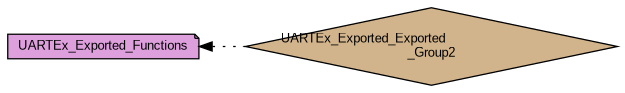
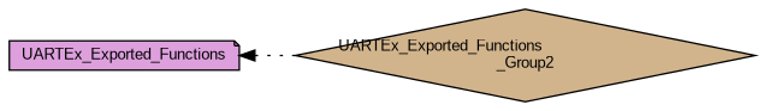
  digraph {
    rankdir=LR
    fontname="Liberation Sans"
    node [color=black fontname="Liberation Sans" fontsize=10 style=filled]
    n1 [fillcolor=plum height=0.2 label=UARTEx_Exported_Functions shape=note width=0.4]
-   n2 [fillcolor=tan fontcolor=black height=0.2 label="UARTEx_Exported_Exported\l_Group2" shape=diamond width=0.4]
+   n2 [fillcolor=tan fontcolor=black height=0.2 label="UARTEx_Exported_Functions\l_Group2" shape=diamond width=0.4]
    n1 -> n2 [dir=back fontname="Liberation Sans" fontsize=10 labelfontname=Helvetica labelfontsize=10 shape=plaintext style=dotted color=black]
  }
